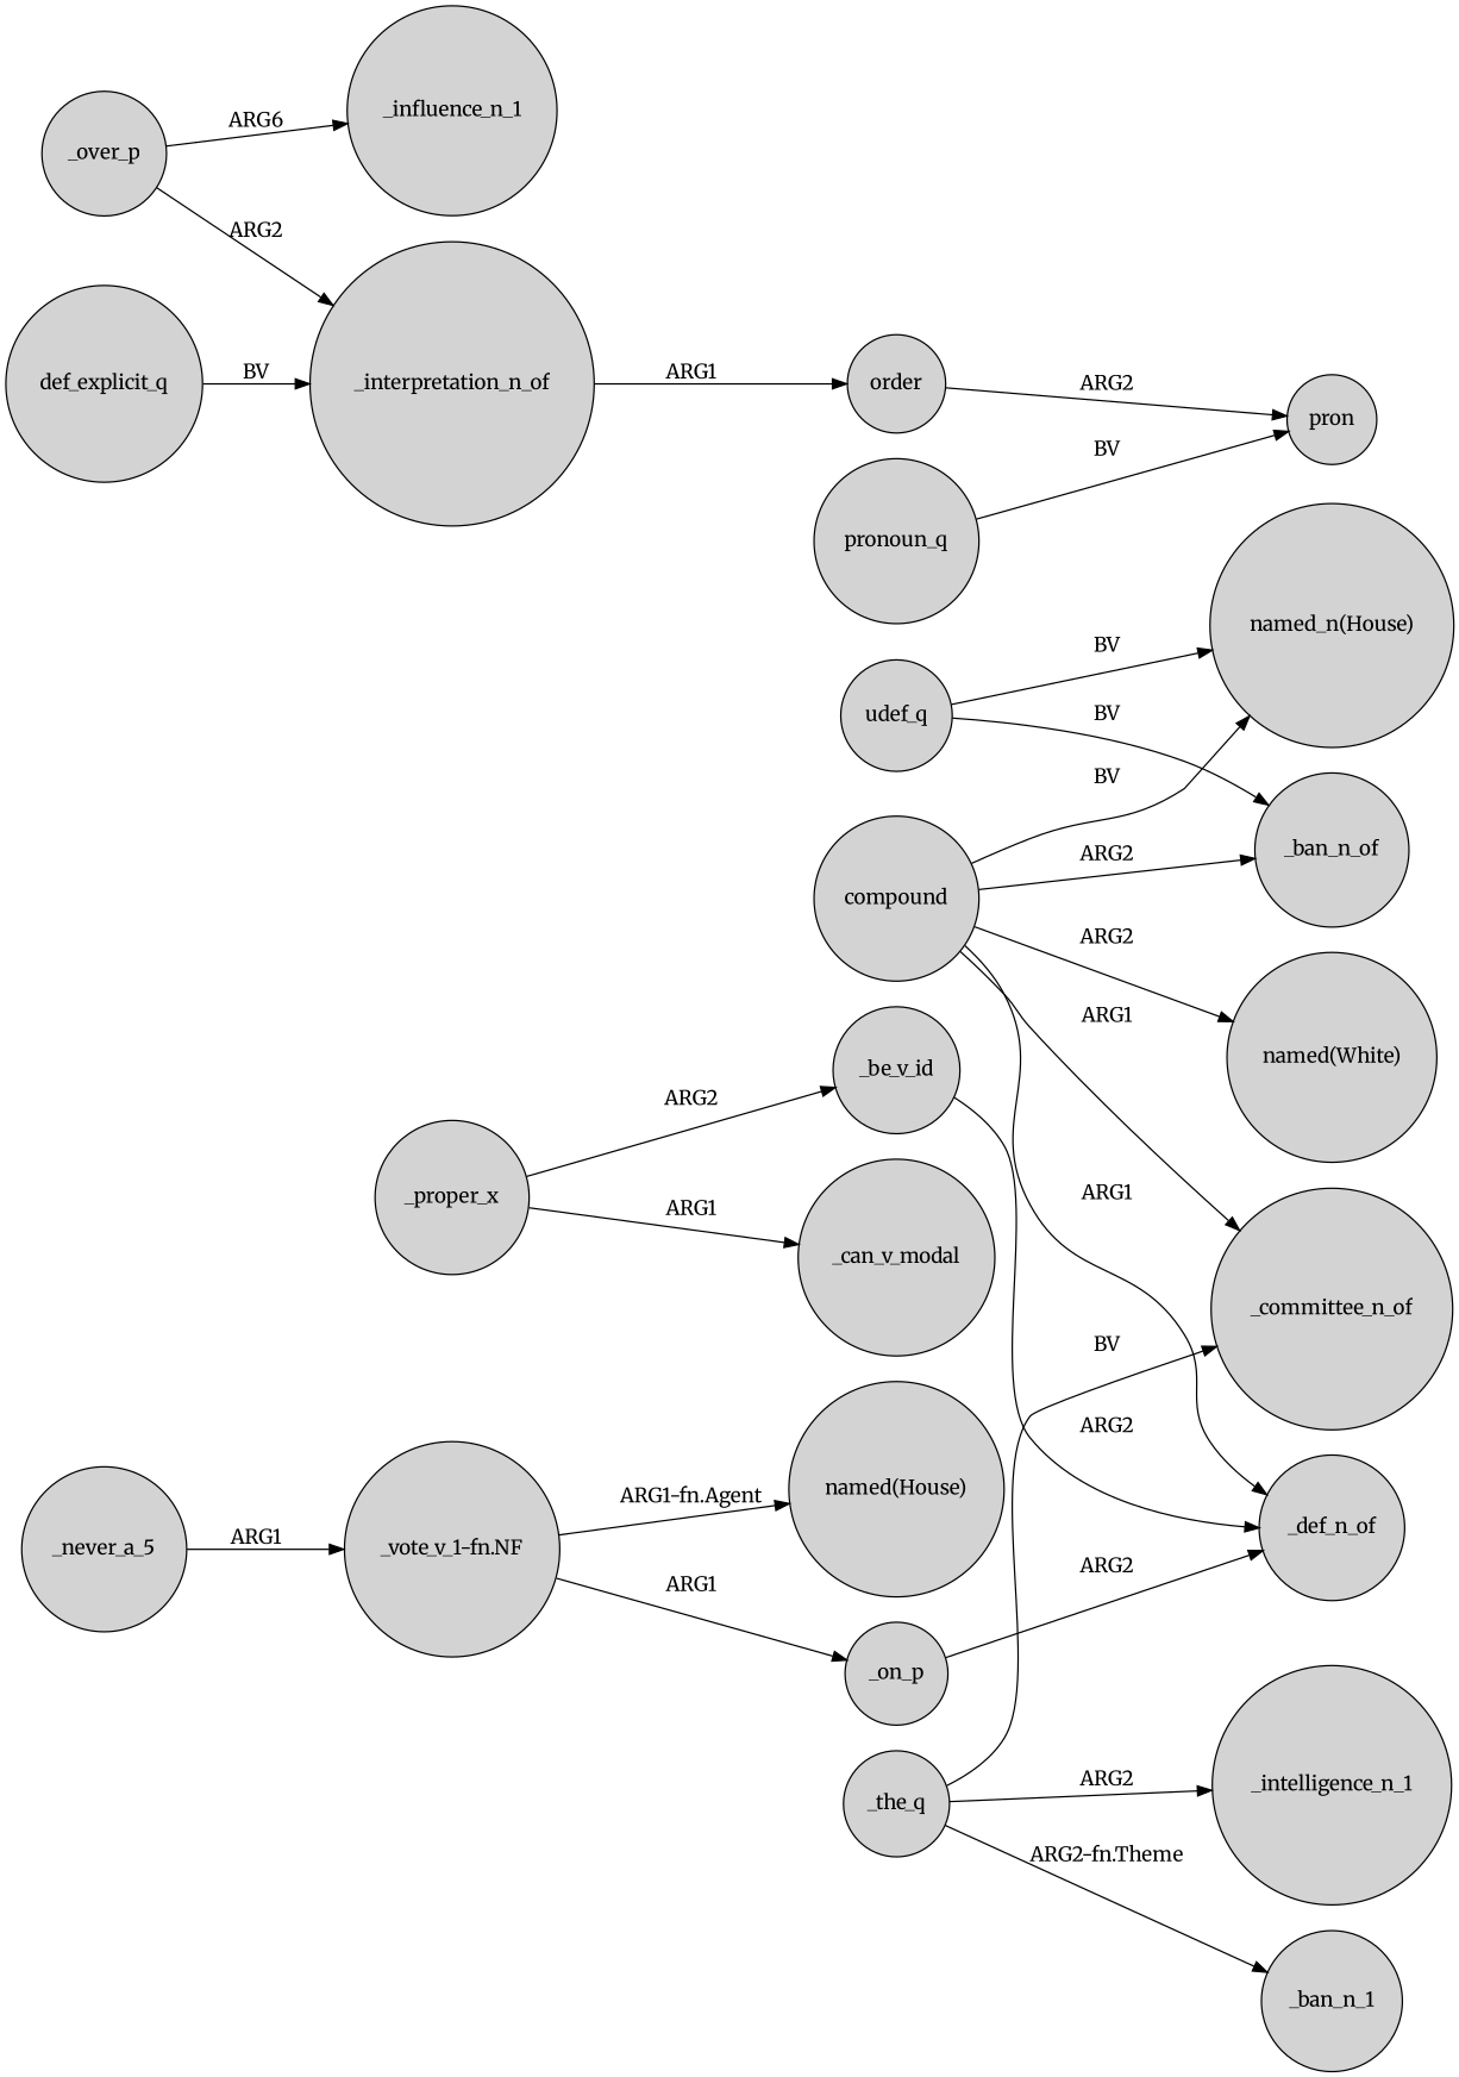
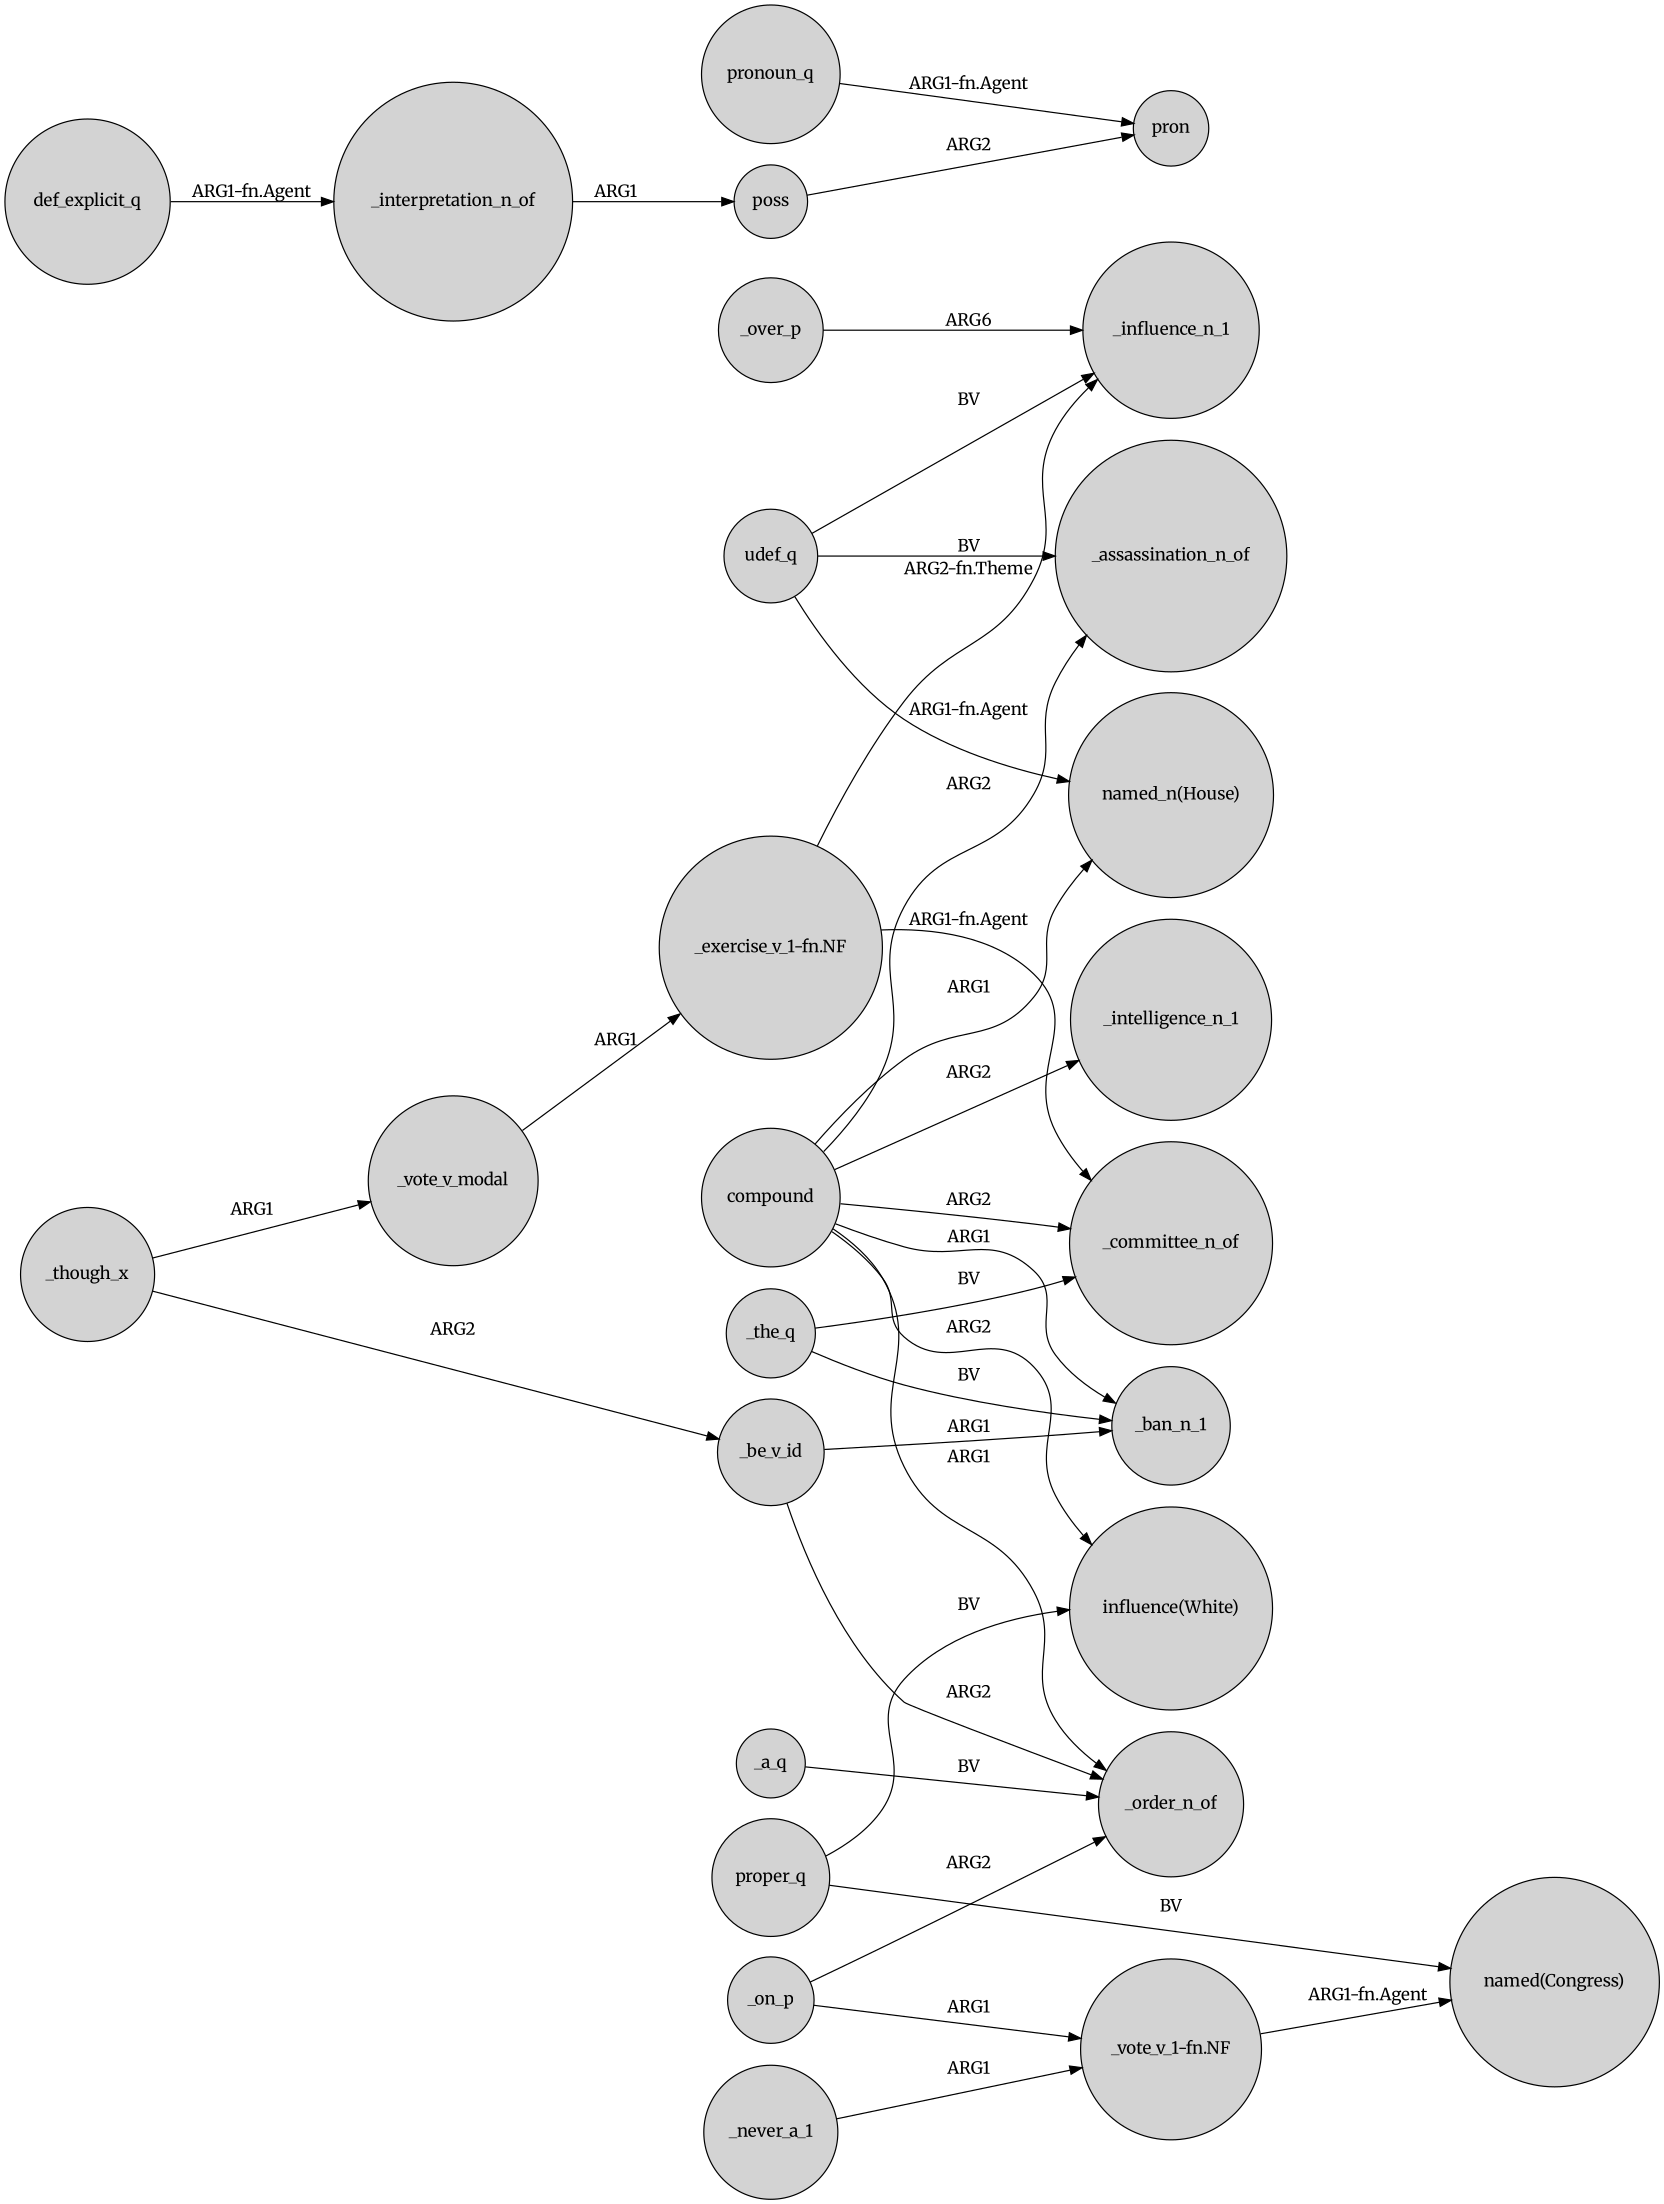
  digraph {
    fontname=Merriweather
    rankdir=LR
    node [fontname=Merriweather shape=circle style=filled]
    edge [fontname=Merriweather]
    udef_q
    "named_n(House)"
    _influence_n_1
-   _assassination_n_of [label=_ban_n_of]
+   _assassination_n_of
    compound
    _intelligence_n_1
-   _order_n_of [label=_def_n_of]
+   _order_n_of
    _ban_n_1
    _committee_n_of
-   "named(White)"
-   poss [label=order]
+   "named(White)" [label="influence(White)"]
+   _a_q
+   "_exercise_v_1-fn.NF"
+   poss
    pron
    _interpretation_n_of
    _the_q
-   _never_a_1 [label=_never_a_5]
+   _never_a_1
    "_vote_v_1-fn.NF"
-   "named(Congress)" [label="named(House)"]
+   "named(Congress)"
+   proper_q
    _over_p
    _be_v_id
    _on_p
    pronoun_q
    def_explicit_q
-   _though_x [label=_proper_x]
-   _can_v_modal
-   udef_q -> "named_n(House)" [label=BV]
+   _though_x
+   _can_v_modal [label=_vote_v_modal]
+   udef_q -> "named_n(House)" [label="ARG1-fn.Agent"]
+   udef_q -> _influence_n_1 [label=BV]
    udef_q -> _assassination_n_of [label=BV]
-   compound -> "named_n(House)" [label=BV]
+   compound -> "named_n(House)" [label=ARG1]
    compound -> _assassination_n_of [label=ARG2]
-   _the_q -> _intelligence_n_1 [label=ARG2]
+   compound -> _intelligence_n_1 [label=ARG2]
    compound -> _order_n_of [label=ARG1]
-   compound -> _committee_n_of [label=ARG1]
+   compound -> _ban_n_1 [label=ARG1]
+   compound -> _committee_n_of [label=ARG2]
    compound -> "named(White)" [label=ARG2]
+   _a_q -> _order_n_of [label=BV]
+   "_exercise_v_1-fn.NF" -> _influence_n_1 [label="ARG2-fn.Theme"]
+   "_exercise_v_1-fn.NF" -> _committee_n_of [label="ARG1-fn.Agent"]
    poss -> pron [label=ARG2]
    _interpretation_n_of -> poss [label=ARG1]
-   _the_q -> _ban_n_1 [label="ARG2-fn.Theme"]
+   _the_q -> _ban_n_1 [label=BV]
    _the_q -> _committee_n_of [label=BV]
    _never_a_1 -> "_vote_v_1-fn.NF" [label=ARG1]
    "_vote_v_1-fn.NF" -> "named(Congress)" [label="ARG1-fn.Agent"]
+   proper_q -> "named(White)" [label=BV]
+   proper_q -> "named(Congress)" [label=BV]
    _over_p -> _influence_n_1 [label=ARG6]
-   _over_p -> _interpretation_n_of [label=ARG2]
    _be_v_id -> _order_n_of [label=ARG2]
+   _be_v_id -> _ban_n_1 [label=ARG1]
    _on_p -> _order_n_of [label=ARG2]
-   "_vote_v_1-fn.NF" -> _on_p [label=ARG1]
-   pronoun_q -> pron [label=BV]
-   def_explicit_q -> _interpretation_n_of [label=BV]
+   _on_p -> "_vote_v_1-fn.NF" [label=ARG1]
+   pronoun_q -> pron [label="ARG1-fn.Agent"]
+   def_explicit_q -> _interpretation_n_of [label="ARG1-fn.Agent"]
    _though_x -> _be_v_id [label=ARG2]
    _though_x -> _can_v_modal [label=ARG1]
+   _can_v_modal -> "_exercise_v_1-fn.NF" [label=ARG1]
  }
